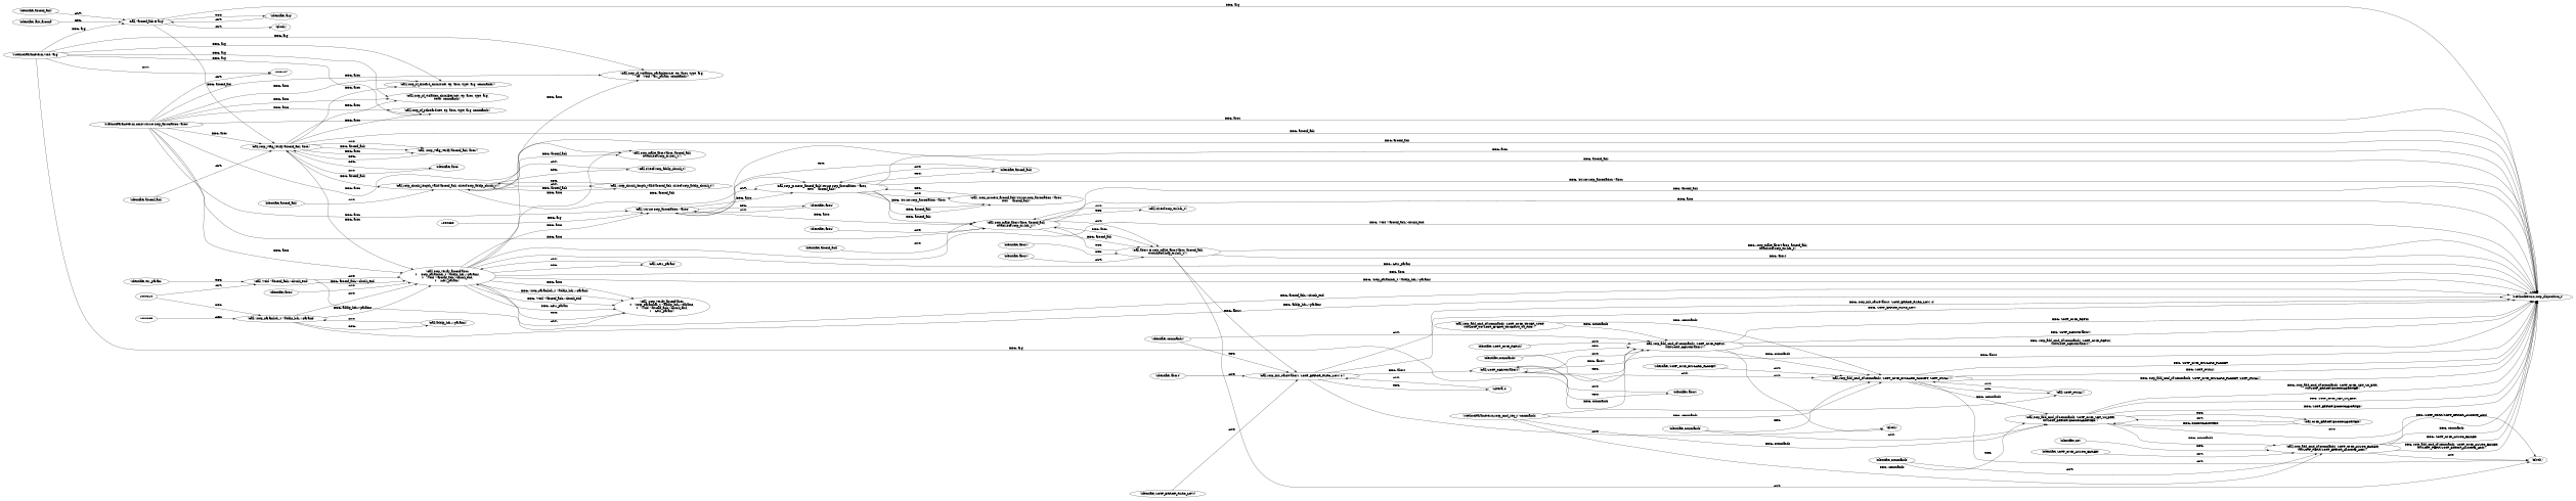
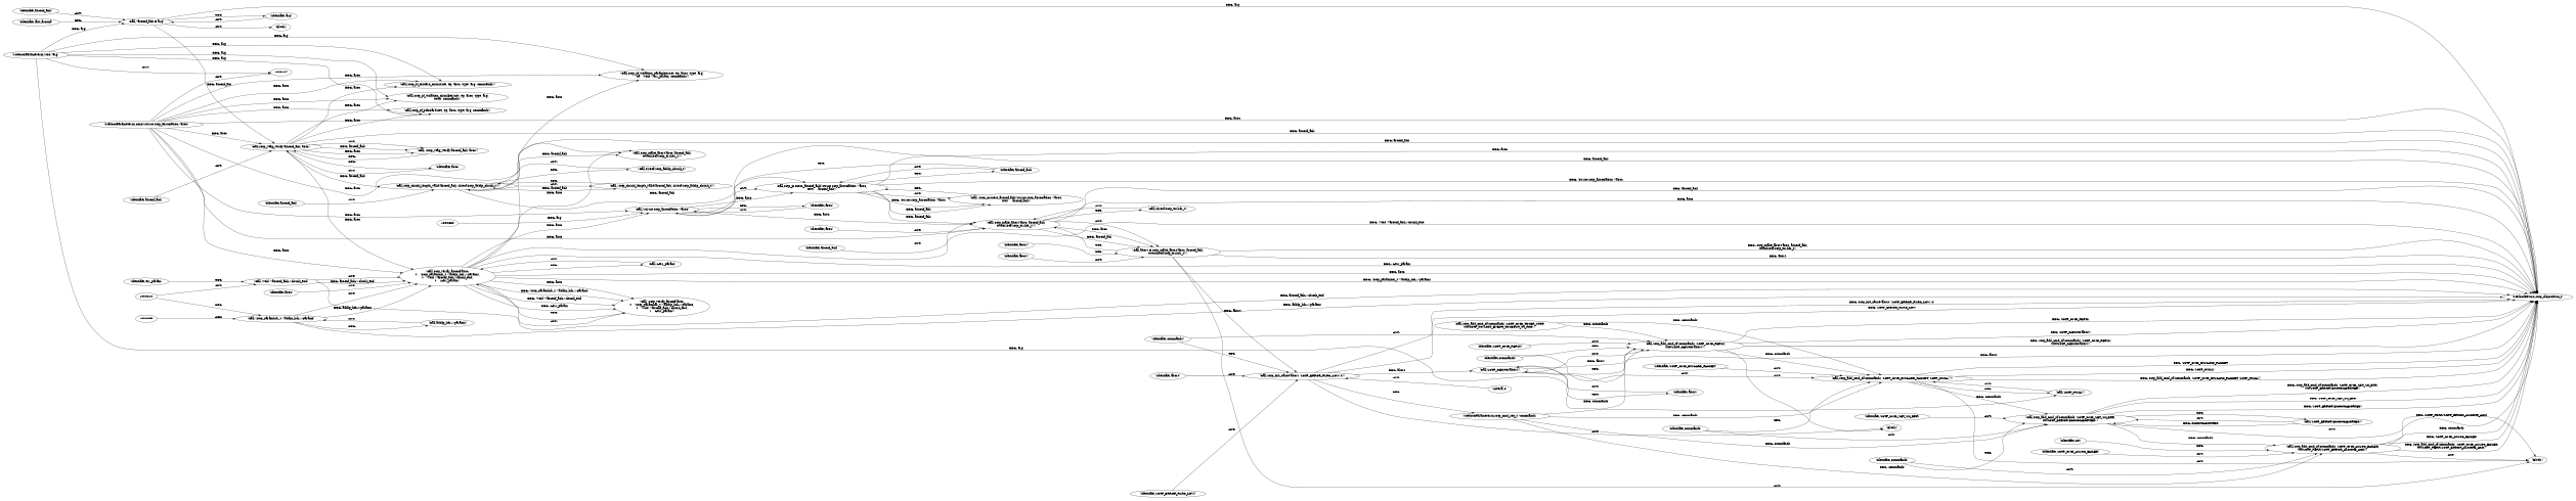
  digraph {
    rankdir=LR
    n1 [label="(Call,sctp_make_abort(asoc, asconf_ack,\n\t\t\t\t\tsizeof(sctp_errhdr_t)))"]
    n2 [label="(Call,abort = sctp_make_abort(asoc, asconf_ack,\n\t\t\t\t\tsizeof(sctp_errhdr_t)))"]
    n3 [label="(MethodReturn,sctp_disposition_t)"]
    n4 [label="(Call,sizeof(sctp_errhdr_t))"]
    n5 [label="(Call,sctp_init_cause(abort, SCTP_ERROR_RSRC_LOW, 0))"]
    n6 [label="(Block,)"]
    n7 [label="(Call,(struct sctp_association *)asoc)"]
    n8 [label="(Call,sctp_process_asconf_ack((struct sctp_association *)asoc,\n\t\t\t\t\t     asconf_ack))"]
    n9 [label="(Identifier,asoc)"]
    n10 [label="(Call,!sctp_process_asconf_ack((struct sctp_association *)asoc,\n\t\t\t\t\t     asconf_ack))"]
    n11 [label="(Identifier,asconf_ack)"]
    n12 [label="(Call,sctp_verify_asconf(asoc,\n\t    (sctp_paramhdr_t *)addip_hdr->params,\n\t    (void *)asconf_ack->chunk_end,\n\t    &err_param))"]
    n13 [label="(Call,sctp_make_abort(asoc, asconf_ack,\n\t\t\t\t\tsizeof(sctp_errhdr_t)))"]
    n14 [label="(Call,!sctp_verify_asconf(asoc,\n\t    (sctp_paramhdr_t *)addip_hdr->params,\n\t    (void *)asconf_ack->chunk_end,\n\t    &err_param))"]
    n15 [label="(Call,&err_param)"]
    n16 [label="(Call,sctp_sf_violation_paramlen(net, ep, asoc, type, arg,\n \t\t\t   (void *)err_param, commands))"]
    n17 [label="(Call,sctp_vtag_verify(asconf_ack, asoc))"]
    n18 [label="(Call,sctp_chunk_length_valid(asconf_ack, sizeof(sctp_addip_chunk_t)))"]
    n19 [label="(Call,sctp_sf_discard_chunk(net, ep, asoc, type, arg, commands))"]
    n20 [label="(Call,!sctp_vtag_verify(asconf_ack, asoc))"]
    n21 [label="(Call,sctp_sf_violation_chunklen(net, ep, asoc, type, arg,\n\t\t\t\t\t\t  commands))"]
    n22 [label="(Identifier,asoc)"]
    n23 [label="(Call,sctp_sf_pdiscard(net, ep, asoc, type, arg, commands))"]
    n24 [label="(Call,sizeof(sctp_addip_chunk_t))"]
    n25 [label="(Call,!sctp_chunk_length_valid(asconf_ack, sizeof(sctp_addip_chunk_t)))"]
    n26 [label="(Call,*asconf_ack = arg)"]
    n27 [label="(Identifier,arg)"]
    n28 [label="(Block,)"]
    n29 [label="(MethodParameterIn,void *arg)"]
    1000107
    n31 [label="(Call,SCTP_NULL())"]
    n32 [label="(MethodParameterIn,const struct sctp_association *asoc)"]
    n33 [label="(Call,(sctp_paramhdr_t *)addip_hdr->params)"]
    n34 [label="(Call,addip_hdr->params)"]
    n35 [label="(Call,(void *)asconf_ack->chunk_end)"]
    n36 [label="(Call,SCTP_CHUNK(abort))"]
    n37 [label="(Literal,0)"]
    n38 [label="(Block,)"]
    n39 [label="(Call,sctp_add_cmd_sf(commands, SCTP_CMD_REPLY,\n\t\t\t\t\tSCTP_CHUNK(abort)))"]
    n40 [label="(Identifier,abort)"]
    n41 [label="(Call,sctp_add_cmd_sf(commands, SCTP_CMD_DISCARD_PACKET, SCTP_NULL()))"]
    n42 [label="(Call,sctp_add_cmd_sf(commands, SCTP_CMD_SET_SK_ERR,\n\t\t\t\tSCTP_ERROR(ECONNABORTED)))"]
    n43 [label="(Call,sctp_add_cmd_sf(commands, SCTP_CMD_ASSOC_FAILED,\n\t\t\t\tSCTP_PERR(SCTP_ERROR_ASCONF_ACK)))"]
-   n44 [label="(Call,CMD_ERROR(ECONNABORTED))"]
+   n44 [label="(Call,SCTP_ERROR(ECONNABORTED))"]
+   n45 [label="(Identifier,SCTP_CMD_SET_SK_ERR)"]
    n46 [label="(Identifier,commands)"]
    n47 [label="(Identifier,asconf_ack)"]
    n48 [label="(Call,sctp_add_cmd_sf(commands, SCTP_CMD_TIMER_STOP,\n\t\t\t\tSCTP_TO(SCTP_EVENT_TIMEOUT_T4_RTO)))"]
    n49 [label="(Identifier,asconf_ack)"]
    n50 [label="(Identifier,abort)"]
    n51 [label="(Identifier,asconf_ack)"]
    n52 [label="(Identifier,asoc)"]
    n53 [label="(Identifier,net)"]
    n54 [label="(MethodParameterIn,sctp_cmd_seq_t *commands)"]
    n55 [label="(Identifier,abort)"]
    n56 [label="(Identifier,SCTP_CMD_ASSOC_FAILED)"]
    n57 [label="(Identifier,asconf_ack)"]
    n58 [label="(Identifier,commands)"]
    n59 [label="(Identifier,SCTP_CMD_REPLY)"]
    n60 [label="(Identifier,commands)"]
    n61 [label="(Identifier,abort)"]
    n62 [label="(Identifier,commands)"]
    n63 [label="(Identifier,SCTP_ERROR_RSRC_LOW)"]
    n64 [label="(Identifier,asoc)"]
    n65 [label="(Identifier,last_asconf)"]
    n66 [label="(Identifier,SCTP_CMD_DISCARD_PACKET)"]
    n67 [label="(Identifier,err_param)"]
    1000330
    1000205
    1000210
    n1 -> n2 [label="AST: "]
    n1 -> n2 [label="DDG: asoc"]
    n1 -> n2 [label="DDG: asconf_ack"]
    n1 -> n3 [label="DDG: asconf_ack"]
    n1 -> n3 [label="DDG: asoc"]
    n1 -> n4 [label="CFG: "]
    n2 -> n1 [label="CFG: "]
    n2 -> n3 [label="DDG: sctp_make_abort(asoc, asconf_ack,\n\t\t\t\t\tsizeof(sctp_errhdr_t))"]
    n2 -> n3 [label="DDG: abort"]
    n2 -> n5 [label="DDG: abort"]
    n2 -> n6 [label="AST: "]
    n4 -> n1 [label="AST: "]
    n5 -> n3 [label="DDG: sctp_init_cause(abort, SCTP_ERROR_RSRC_LOW, 0)"]
    n5 -> n3 [label="DDG: SCTP_ERROR_RSRC_LOW"]
    n5 -> n36 [label="DDG: abort"]
-   n5 -> n37 [label="CFG: "]
+   n5 -> n54 [label="CFG: "]
    n5 -> n38 [label="AST: "]
    n7 -> n1 [label="DDG: asoc"]
    n7 -> n3 [label="DDG: asoc"]
    n7 -> n8 [label="AST: "]
    n7 -> n8 [label="DDG: asoc"]
    n7 -> n9 [label="CFG: "]
    n8 -> n1 [label="DDG: asconf_ack"]
    n8 -> n3 [label="DDG: asconf_ack"]
    n8 -> n3 [label="DDG: (struct sctp_association *)asoc"]
    n8 -> n10 [label="AST: "]
    n8 -> n10 [label="DDG: (struct sctp_association *)asoc"]
    n8 -> n10 [label="DDG: asconf_ack"]
    n8 -> n11 [label="CFG: "]
    n9 -> n7 [label="AST: "]
    n10 -> n8 [label="CFG: "]
    n11 -> n7 [label="CFG: "]
    n11 -> n8 [label="AST: "]
    n12 -> n3 [label="DDG: (void *)asconf_ack->chunk_end"]
    n12 -> n3 [label="DDG: &err_param"]
    n12 -> n3 [label="DDG: asoc"]
    n12 -> n3 [label="DDG: (sctp_paramhdr_t *)addip_hdr->params"]
    n12 -> n7 [label="DDG: asoc"]
    n12 -> n13 [label="DDG: asoc"]
    n12 -> n14 [label="AST: "]
    n12 -> n14 [label="DDG: asoc"]
    n12 -> n14 [label="DDG: (sctp_paramhdr_t *)addip_hdr->params"]
    n12 -> n14 [label="DDG: (void *)asconf_ack->chunk_end"]
    n12 -> n14 [label="DDG: &err_param"]
    n12 -> n15 [label="CFG: "]
    n12 -> n16 [label="DDG: asoc"]
    n14 -> n12 [label="CFG: "]
    n15 -> n12 [label="AST: "]
    n17 -> n3 [label="DDG: asconf_ack"]
    n17 -> n12 [label="DDG: asoc"]
    n17 -> n18 [label="DDG: asconf_ack"]
    n17 -> n19 [label="DDG: asoc"]
    n17 -> n20 [label="AST: "]
    n17 -> n20 [label="DDG: asconf_ack"]
    n17 -> n20 [label="DDG: asoc"]
    n17 -> n21 [label="DDG: asoc"]
    n17 -> n22 [label="CFG: "]
    n17 -> n23 [label="DDG: asoc"]
    n18 -> n3 [label="DDG: asconf_ack"]
    n18 -> n8 [label="DDG: asconf_ack"]
    n18 -> n13 [label="DDG: asconf_ack"]
    n18 -> n24 [label="CFG: "]
    n18 -> n25 [label="AST: "]
    n18 -> n25 [label="DDG: asconf_ack"]
    n20 -> n17 [label="CFG: "]
    n22 -> n17 [label="AST: "]
    n24 -> n18 [label="AST: "]
    n25 -> n18 [label="CFG: "]
    n26 -> n3 [label="DDG: arg"]
    n26 -> n17 [label="DDG: asconf_ack"]
    n26 -> n27 [label="CFG: "]
    n26 -> n28 [label="AST: "]
    n27 -> n26 [label="AST: "]
    n29 -> n16 [label="DDG: arg"]
    n29 -> n19 [label="DDG: arg"]
    n29 -> n21 [label="DDG: arg"]
    n29 -> n23 [label="DDG: arg"]
    n29 -> n26 [label="DDG: arg"]
    n29 -> 1000107 [label="AST: "]
    n29 -> n31 [label="DDG: arg"]
    n31 -> n41 [label="AST: "]
    n32 -> n1 [label="DDG: asoc"]
    n32 -> n3 [label="DDG: asoc"]
    n32 -> n7 [label="DDG: asoc"]
    n32 -> n12 [label="DDG: asoc"]
    n32 -> n13 [label="DDG: asoc"]
    n32 -> n16 [label="DDG: asoc"]
    n32 -> n17 [label="DDG: asoc"]
    n32 -> n19 [label="DDG: asoc"]
    n32 -> n21 [label="DDG: asoc"]
    n32 -> n23 [label="DDG: asoc"]
    n32 -> 1000107 [label="AST: "]
    n33 -> n3 [label="DDG: addip_hdr->params"]
    n33 -> n12 [label="AST: "]
    n33 -> n12 [label="DDG: addip_hdr->params"]
    n33 -> n34 [label="CFG: "]
    n34 -> n33 [label="AST: "]
    n35 -> n3 [label="DDG: asconf_ack->chunk_end"]
    n35 -> n12 [label="AST: "]
    n35 -> n12 [label="DDG: asconf_ack->chunk_end"]
    n36 -> n3 [label="DDG: abort"]
    n36 -> n39 [label="AST: "]
    n36 -> n39 [label="DDG: abort"]
    n36 -> n40 [label="CFG: "]
    n37 -> n5 [label="AST: "]
    n39 -> n3 [label="DDG: SCTP_CMD_REPLY"]
    n39 -> n3 [label="DDG: SCTP_CHUNK(abort)"]
    n39 -> n3 [label="DDG: sctp_add_cmd_sf(commands, SCTP_CMD_REPLY,\n\t\t\t\t\tSCTP_CHUNK(abort))"]
    n39 -> n36 [label="CFG: "]
    n39 -> n38 [label="AST: "]
    n39 -> n41 [label="DDG: commands"]
    n40 -> n36 [label="AST: "]
    n41 -> n3 [label="DDG: SCTP_CMD_DISCARD_PACKET"]
    n41 -> n3 [label="DDG: SCTP_NULL()"]
    n41 -> n3 [label="DDG: sctp_add_cmd_sf(commands, SCTP_CMD_DISCARD_PACKET, SCTP_NULL())"]
    n41 -> n6 [label="AST: "]
    n41 -> n31 [label="CFG: "]
    n41 -> n42 [label="DDG: commands"]
    n42 -> n3 [label="DDG: SCTP_CMD_SET_SK_ERR"]
    n42 -> n3 [label="DDG: SCTP_ERROR(ECONNABORTED)"]
    n42 -> n3 [label="DDG: sctp_add_cmd_sf(commands, SCTP_CMD_SET_SK_ERR,\n\t\t\t\tSCTP_ERROR(ECONNABORTED))"]
    n42 -> n6 [label="AST: "]
    n42 -> n43 [label="DDG: commands"]
    n42 -> n44 [label="CFG: "]
    n43 -> n3 [label="DDG: commands"]
    n43 -> n3 [label="DDG: SCTP_CMD_ASSOC_FAILED"]
    n43 -> n3 [label="DDG: sctp_add_cmd_sf(commands, SCTP_CMD_ASSOC_FAILED,\n\t\t\t\tSCTP_PERR(SCTP_ERROR_ASCONF_ACK))"]
    n43 -> n3 [label="DDG: SCTP_PERR(SCTP_ERROR_ASCONF_ACK)"]
    n43 -> n6 [label="AST: "]
    n44 -> n42 [label="AST: "]
    n44 -> n42 [label="DDG: ECONNABORTED"]
+   n45 -> n42 [label="AST: "]
    n46 -> n42 [label="CFG: "]
    n46 -> n43 [label="AST: "]
    n47 -> n1 [label="AST: "]
    n48 -> n39 [label="DDG: commands"]
    n48 -> n41 [label="DDG: commands"]
    n49 -> n26 [label="AST: "]
    n50 -> n2 [label="CFG: "]
    n51 -> n17 [label="AST: "]
    n52 -> n12 [label="AST: "]
    n53 -> n43 [label="CFG: "]
    n54 -> n39 [label="DDG: commands"]
    n54 -> n41 [label="DDG: commands"]
    n54 -> n42 [label="DDG: commands"]
    n54 -> n43 [label="DDG: commands"]
    n55 -> n5 [label="AST: "]
    n56 -> n43 [label="AST: "]
    n57 -> n18 [label="AST: "]
    n58 -> n5 [label="CFG: "]
    n58 -> n39 [label="AST: "]
    n59 -> n39 [label="AST: "]
    n60 -> n41 [label="CFG: "]
    n60 -> n42 [label="AST: "]
    n61 -> n2 [label="AST: "]
    n62 -> n39 [label="CFG: "]
    n62 -> n41 [label="AST: "]
    n63 -> n5 [label="AST: "]
    n64 -> n1 [label="AST: "]
    n65 -> n26 [label="CFG: "]
    n66 -> n41 [label="AST: "]
    n67 -> n35 [label="CFG: "]
    1000330 -> n7 [label="DDG: arg"]
    1000205 -> n33 [label="ACK: "]
    1000210 -> n33 [label="CFG: "]
    1000210 -> n35 [label="AST: "]
  }
